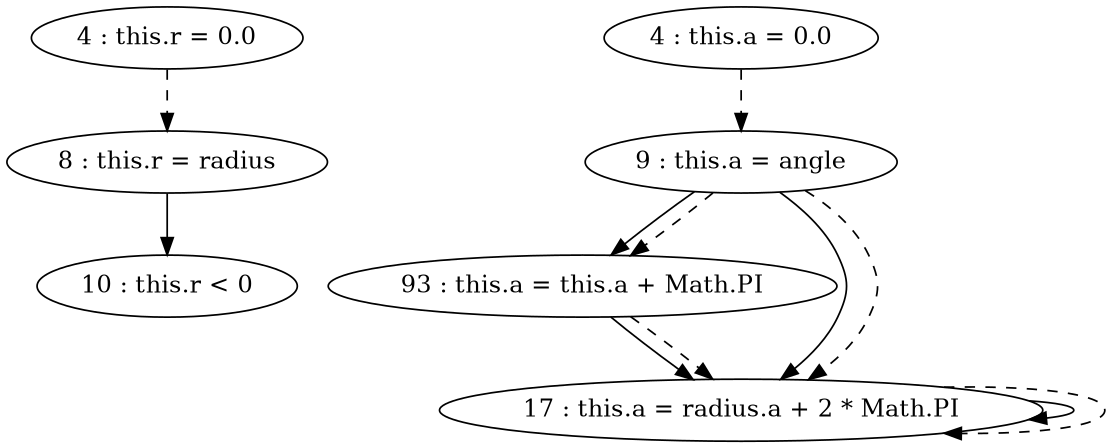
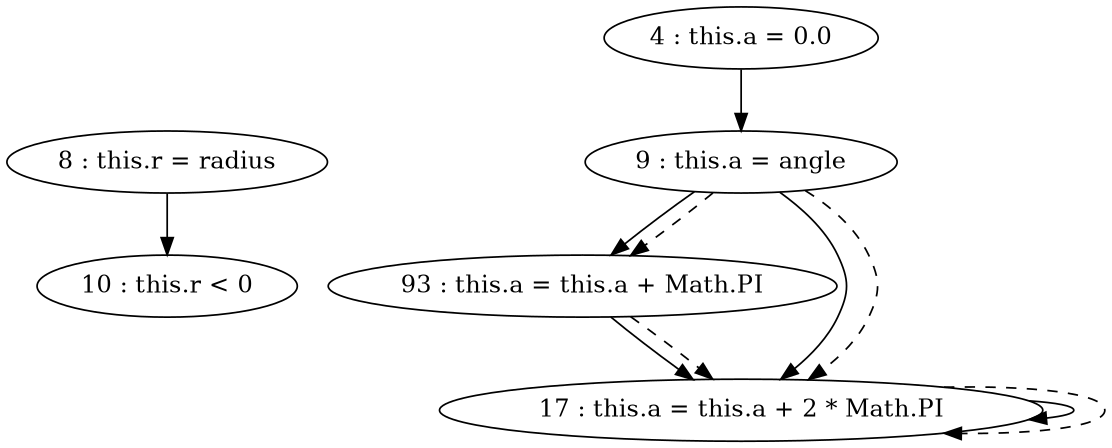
  digraph {
    edge [style=dashed]
-   "4 : this.r = 0.0"
    "8 : this.r = radius"
    "10 : this.r < 0"
    "4 : this.a = 0.0"
    "9 : this.a = angle"
    n6 [label="93 : this.a = this.a + Math.PI"]
-   "17 : this.a = this.a + 2 * Math.PI" [label="17 : this.a = radius.a + 2 * Math.PI"]
-   "4 : this.r = 0.0" -> "8 : this.r = radius"
+   "17 : this.a = this.a + 2 * Math.PI"
    "8 : this.r = radius" -> "10 : this.r < 0" [style=""]
-   "4 : this.a = 0.0" -> "9 : this.a = angle"
+   "4 : this.a = 0.0" -> "9 : this.a = angle" [style=solid]
    "9 : this.a = angle" -> n6 [style=""]
    "9 : this.a = angle" -> n6
    "9 : this.a = angle" -> "17 : this.a = this.a + 2 * Math.PI" [style=""]
    "9 : this.a = angle" -> "17 : this.a = this.a + 2 * Math.PI"
    n6 -> "17 : this.a = this.a + 2 * Math.PI" [style=""]
    n6 -> "17 : this.a = this.a + 2 * Math.PI"
    "17 : this.a = this.a + 2 * Math.PI" -> "17 : this.a = this.a + 2 * Math.PI" [style=""]
    "17 : this.a = this.a + 2 * Math.PI" -> "17 : this.a = this.a + 2 * Math.PI"
  }
